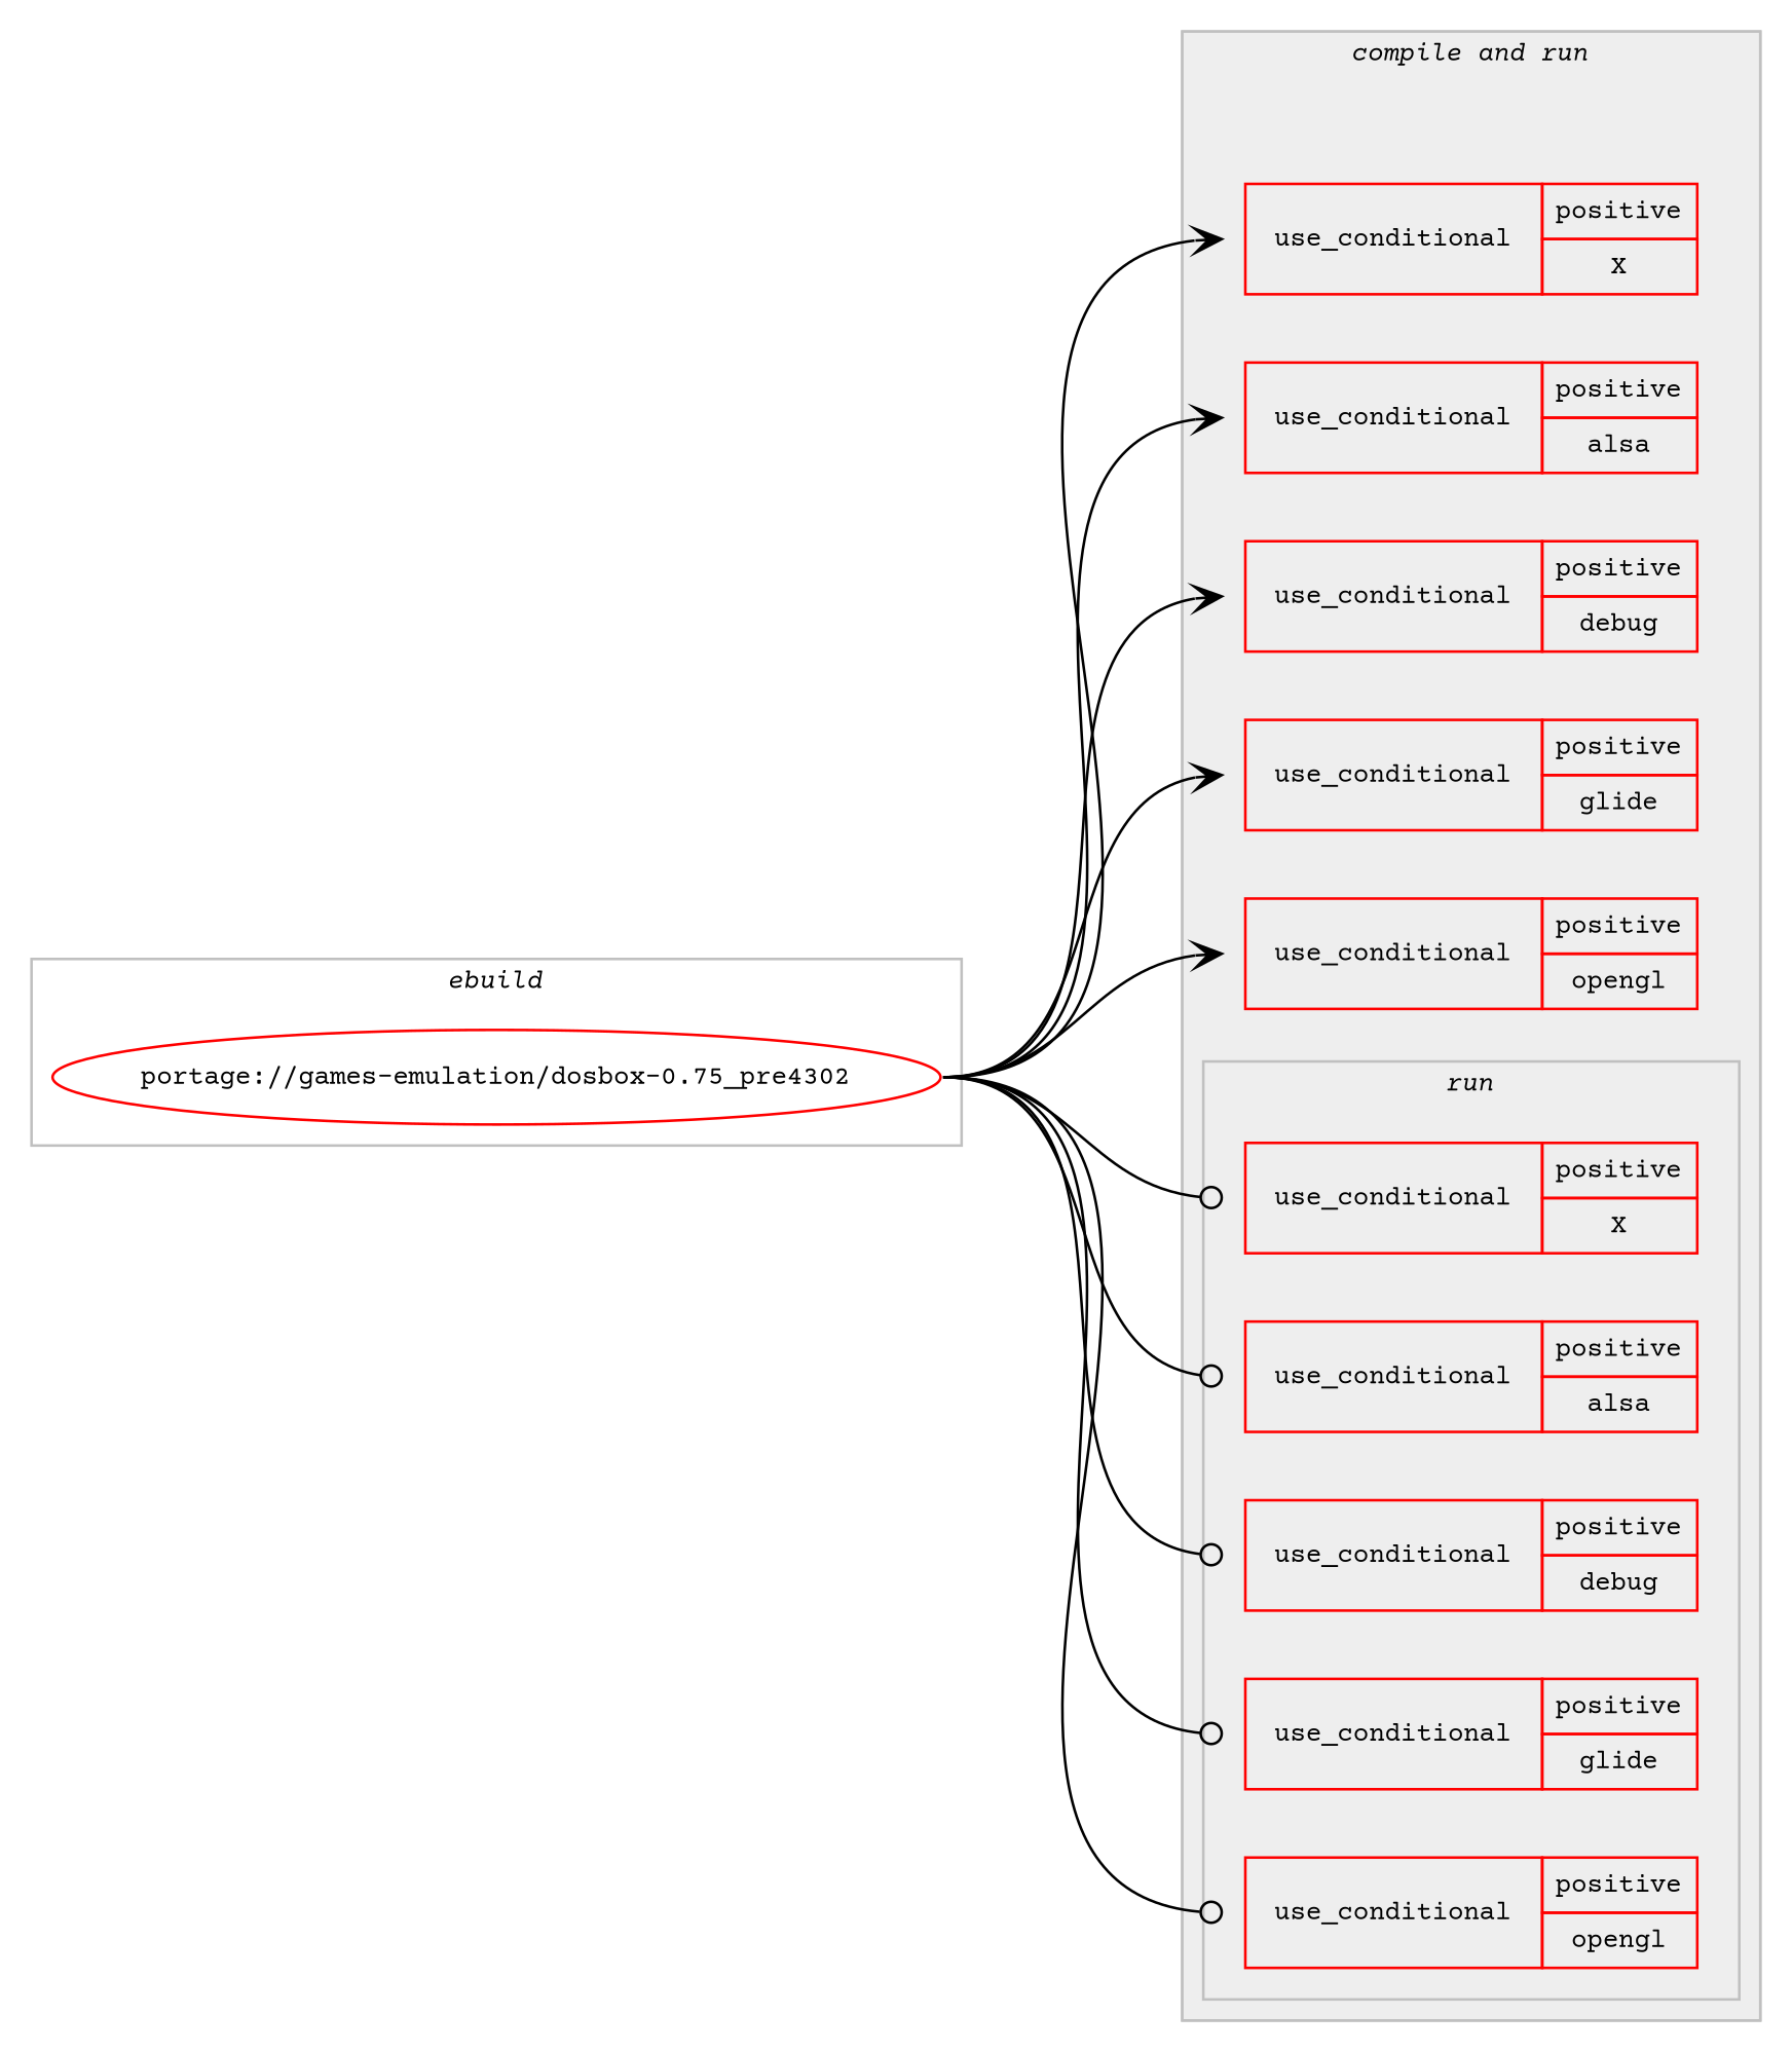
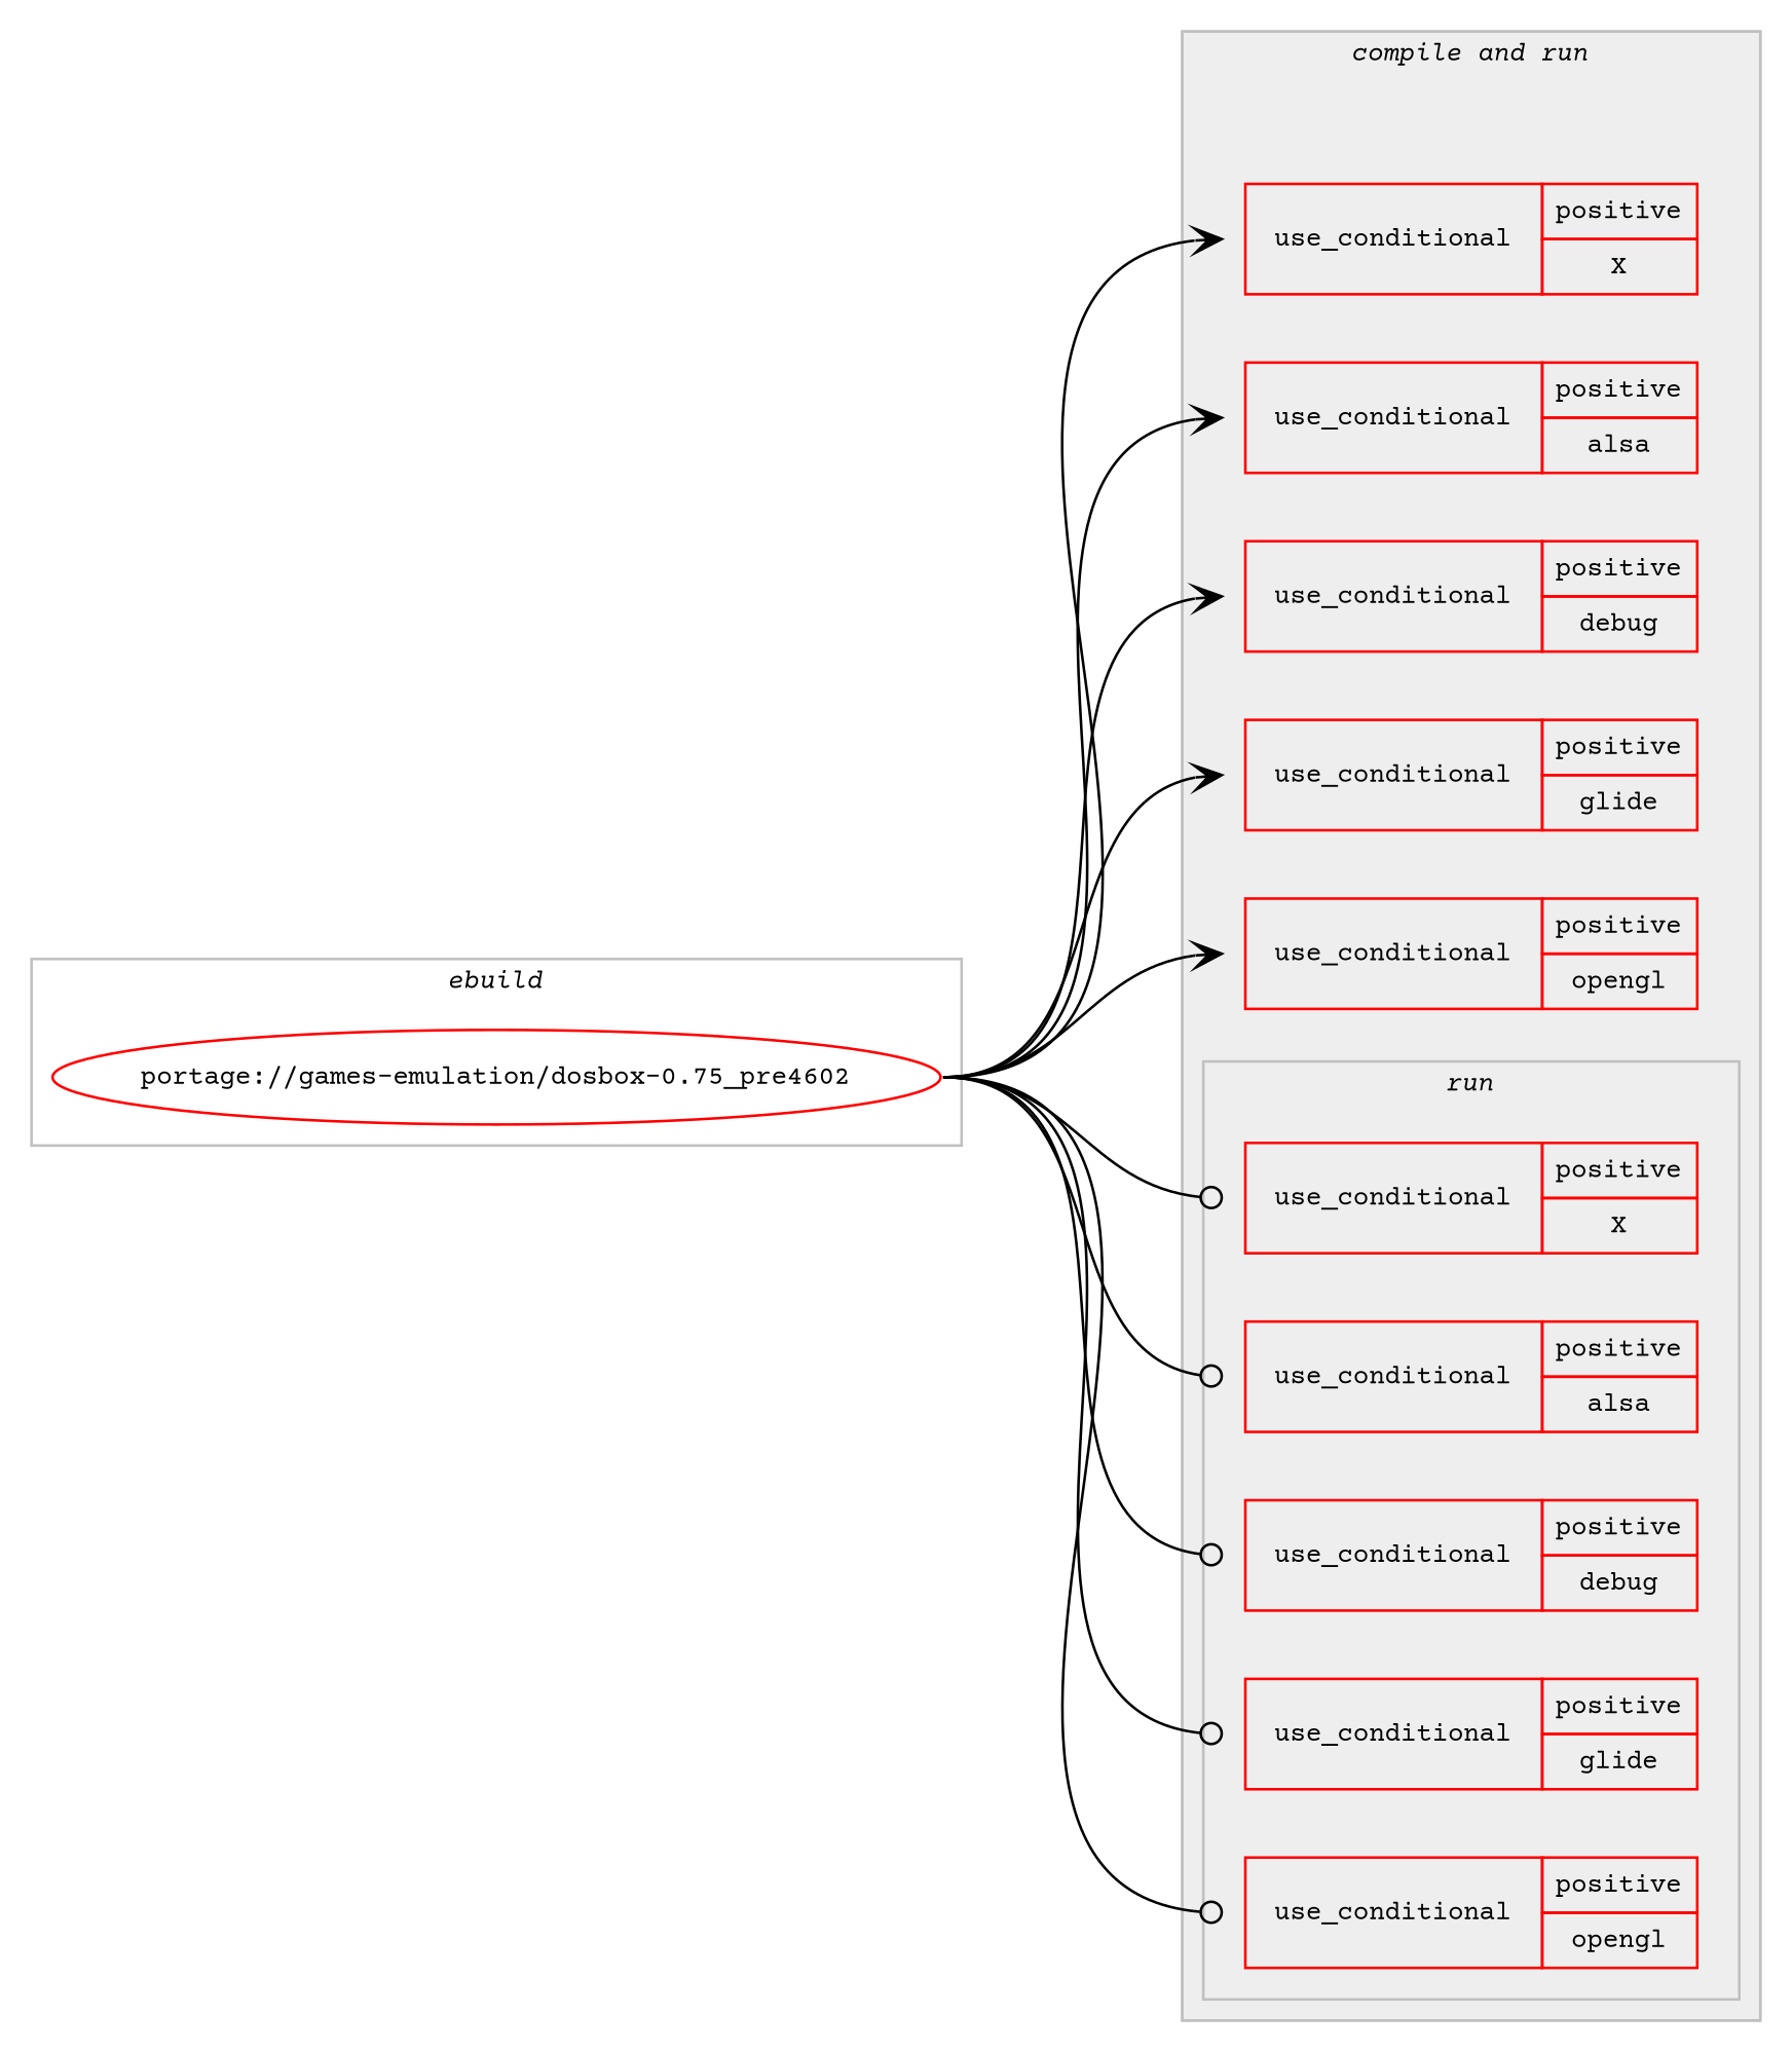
  digraph {
    compound=true
    concentrate=true
    fontname="Courier Prime"
    fontsize=10
    newrank=true
    rankdir=LR
    ranksep=1.5
    node [color=red fontname="Courier Prime" fontsize=10 shape=none]
    edge [arrowhead=vee headport=w style=solid tailport=e weight=20 fontname="Courier Prime"]
-   n1 [label="portage://games-emulation/dosbox-0.75_pre4302" width=4 shape=""]
+   n1 [label="portage://games-emulation/dosbox-0.75_pre4602" width=4 shape=""]
    n2 [label=<<TABLE BORDER="0" CELLBORDER="1" CELLSPACING="0" CELLPADDING="4"><TR><TD ROWSPAN="3" CELLPADDING="10">use_conditional</TD></TR><TR><TD>positive</TD></TR><TR><TD>X</TD></TR></TABLE>>]
    n3 [label=<<TABLE BORDER="0" CELLBORDER="1" CELLSPACING="0" CELLPADDING="4"><TR><TD ROWSPAN="3" CELLPADDING="10">use_conditional</TD></TR><TR><TD>positive</TD></TR><TR><TD>alsa</TD></TR></TABLE>>]
    n4 [label=<<TABLE BORDER="0" CELLBORDER="1" CELLSPACING="0" CELLPADDING="4"><TR><TD ROWSPAN="3" CELLPADDING="10">use_conditional</TD></TR><TR><TD>positive</TD></TR><TR><TD>debug</TD></TR></TABLE>>]
    n5 [label=<<TABLE BORDER="0" CELLBORDER="1" CELLSPACING="0" CELLPADDING="4"><TR><TD ROWSPAN="3" CELLPADDING="10">use_conditional</TD></TR><TR><TD>positive</TD></TR><TR><TD>glide</TD></TR></TABLE>>]
    n6 [label=<<TABLE BORDER="0" CELLBORDER="1" CELLSPACING="0" CELLPADDING="4"><TR><TD ROWSPAN="3" CELLPADDING="10">use_conditional</TD></TR><TR><TD>positive</TD></TR><TR><TD>opengl</TD></TR></TABLE>>]
    n7 [label=<<TABLE BORDER="0" CELLBORDER="1" CELLSPACING="0" CELLPADDING="4"><TR><TD ROWSPAN="3" CELLPADDING="10">use_conditional</TD></TR><TR><TD>positive</TD></TR><TR><TD>X</TD></TR></TABLE>>]
    n8 [label=<<TABLE BORDER="0" CELLBORDER="1" CELLSPACING="0" CELLPADDING="4"><TR><TD ROWSPAN="3" CELLPADDING="10">use_conditional</TD></TR><TR><TD>positive</TD></TR><TR><TD>alsa</TD></TR></TABLE>>]
    n9 [label=<<TABLE BORDER="0" CELLBORDER="1" CELLSPACING="0" CELLPADDING="4"><TR><TD ROWSPAN="3" CELLPADDING="10">use_conditional</TD></TR><TR><TD>positive</TD></TR><TR><TD>debug</TD></TR></TABLE>>]
    n10 [label=<<TABLE BORDER="0" CELLBORDER="1" CELLSPACING="0" CELLPADDING="4"><TR><TD ROWSPAN="3" CELLPADDING="10">use_conditional</TD></TR><TR><TD>positive</TD></TR><TR><TD>glide</TD></TR></TABLE>>]
    n11 [label=<<TABLE BORDER="0" CELLBORDER="1" CELLSPACING="0" CELLPADDING="4"><TR><TD ROWSPAN="3" CELLPADDING="10">use_conditional</TD></TR><TR><TD>positive</TD></TR><TR><TD>opengl</TD></TR></TABLE>>]
    subgraph cluster_1 {
      color=gray
      label=<<i>ebuild</i>>
      rank=same
      n1
    }
    subgraph cluster_2 {
      color=gray
      label=<<i>dependencies</i>>
      subgraph cluster_3 {
        color=gray
        fillcolor="#eeeeee"
        label=<<i>compile</i>>
        style=filled
        subgraph sub_4 {
          color=gray
          fillcolor="#eeeeee"
          label=<<i>compile</i>>
          style=filled
          n2
        }
        subgraph sub_5 {
          color=gray
          fillcolor="#eeeeee"
          label=<<i>compile</i>>
          style=filled
          n3
        }
        subgraph sub_6 {
          color=gray
          fillcolor="#eeeeee"
          label=<<i>compile</i>>
          style=filled
          n4
        }
        subgraph sub_7 {
          color=gray
          fillcolor="#eeeeee"
          label=<<i>compile</i>>
          style=filled
          n5
        }
        subgraph sub_8 {
          color=gray
          fillcolor="#eeeeee"
          label=<<i>compile</i>>
          style=filled
          n6
        }
      }
      subgraph cluster_9 {
        color=gray
        fillcolor="#eeeeee"
        label=<<i>compile and run</i>>
        style=filled
      }
      subgraph cluster_10 {
        color=gray
        fillcolor="#eeeeee"
        label=<<i>run</i>>
        style=filled
        subgraph sub_11 {
          color=gray
          fillcolor="#eeeeee"
          label=<<i>run</i>>
          style=filled
          n7
        }
        subgraph sub_12 {
          color=gray
          fillcolor="#eeeeee"
          label=<<i>run</i>>
          style=filled
          n8
        }
        subgraph sub_13 {
          color=gray
          fillcolor="#eeeeee"
          label=<<i>run</i>>
          style=filled
          n9
        }
        subgraph sub_14 {
          color=gray
          fillcolor="#eeeeee"
          label=<<i>run</i>>
          style=filled
          n10
        }
        subgraph sub_15 {
          color=gray
          fillcolor="#eeeeee"
          label=<<i>run</i>>
          style=filled
          n11
        }
      }
    }
    subgraph cluster_16 {
      color=gray
      label=<<i>candidates</i>>
      rank=same
    }
    n1 -> n2
    n1 -> n3
    n1 -> n4
    n1 -> n5
    n1 -> n6
    n1 -> n7 [arrowhead=odot]
    n1 -> n8 [arrowhead=odot]
    n1 -> n9 [arrowhead=odot]
    n1 -> n10 [arrowhead=odot]
    n1 -> n11 [arrowhead=odot]
  }
